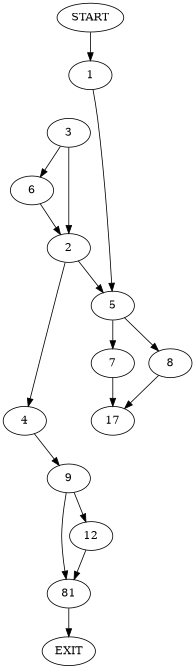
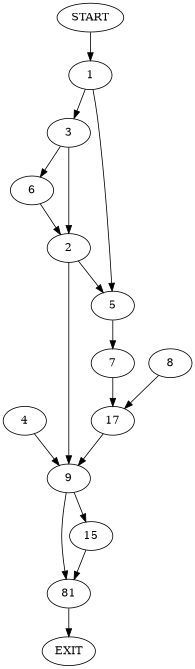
  digraph {
    n1 [label=START]
    1
    3
    5
    n5 [label=EXIT]
    2
    4
    6
    9
    7
    8
    n12 [label=81]
-   12
+   12 [label=15]
    n14 [label=17]
    n1 -> 1
+   1 -> 3
    1 -> 5
    3 -> 2
    3 -> 6
    5 -> 7
-   5 -> 8
    2 -> 5
-   2 -> 4
+   2 -> 9
    4 -> 9
    6 -> 2
    9 -> n12
    9 -> 12
    7 -> n14
    8 -> n14
    n12 -> n5
    12 -> n12
+   n14 -> 9
  }
